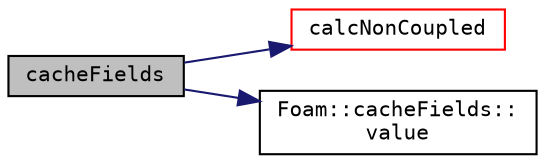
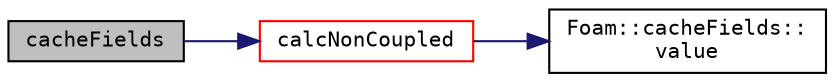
  digraph {
    fontname="DejaVu Sans Mono"
    rankdir=LR
    node [color=black fontname="DejaVu Sans Mono" fontsize=10 shape=record]
    edge [color=midnightblue fontname="DejaVu Sans Mono" fontsize=10 labelfontname=Helvetica labelfontsize=10 style=solid]
    n1 [fillcolor=grey75 fontcolor=black height=0.2 label=cacheFields style=filled width=0.4]
    n2 [color=red height=0.2 label=calcNonCoupled width=0.4]
    n3 [height=0.2 label="Foam::cacheFields::\lvalue" width=0.4]
    n1 -> n2
-   n1 -> n3
+   n2 -> n3
  }
